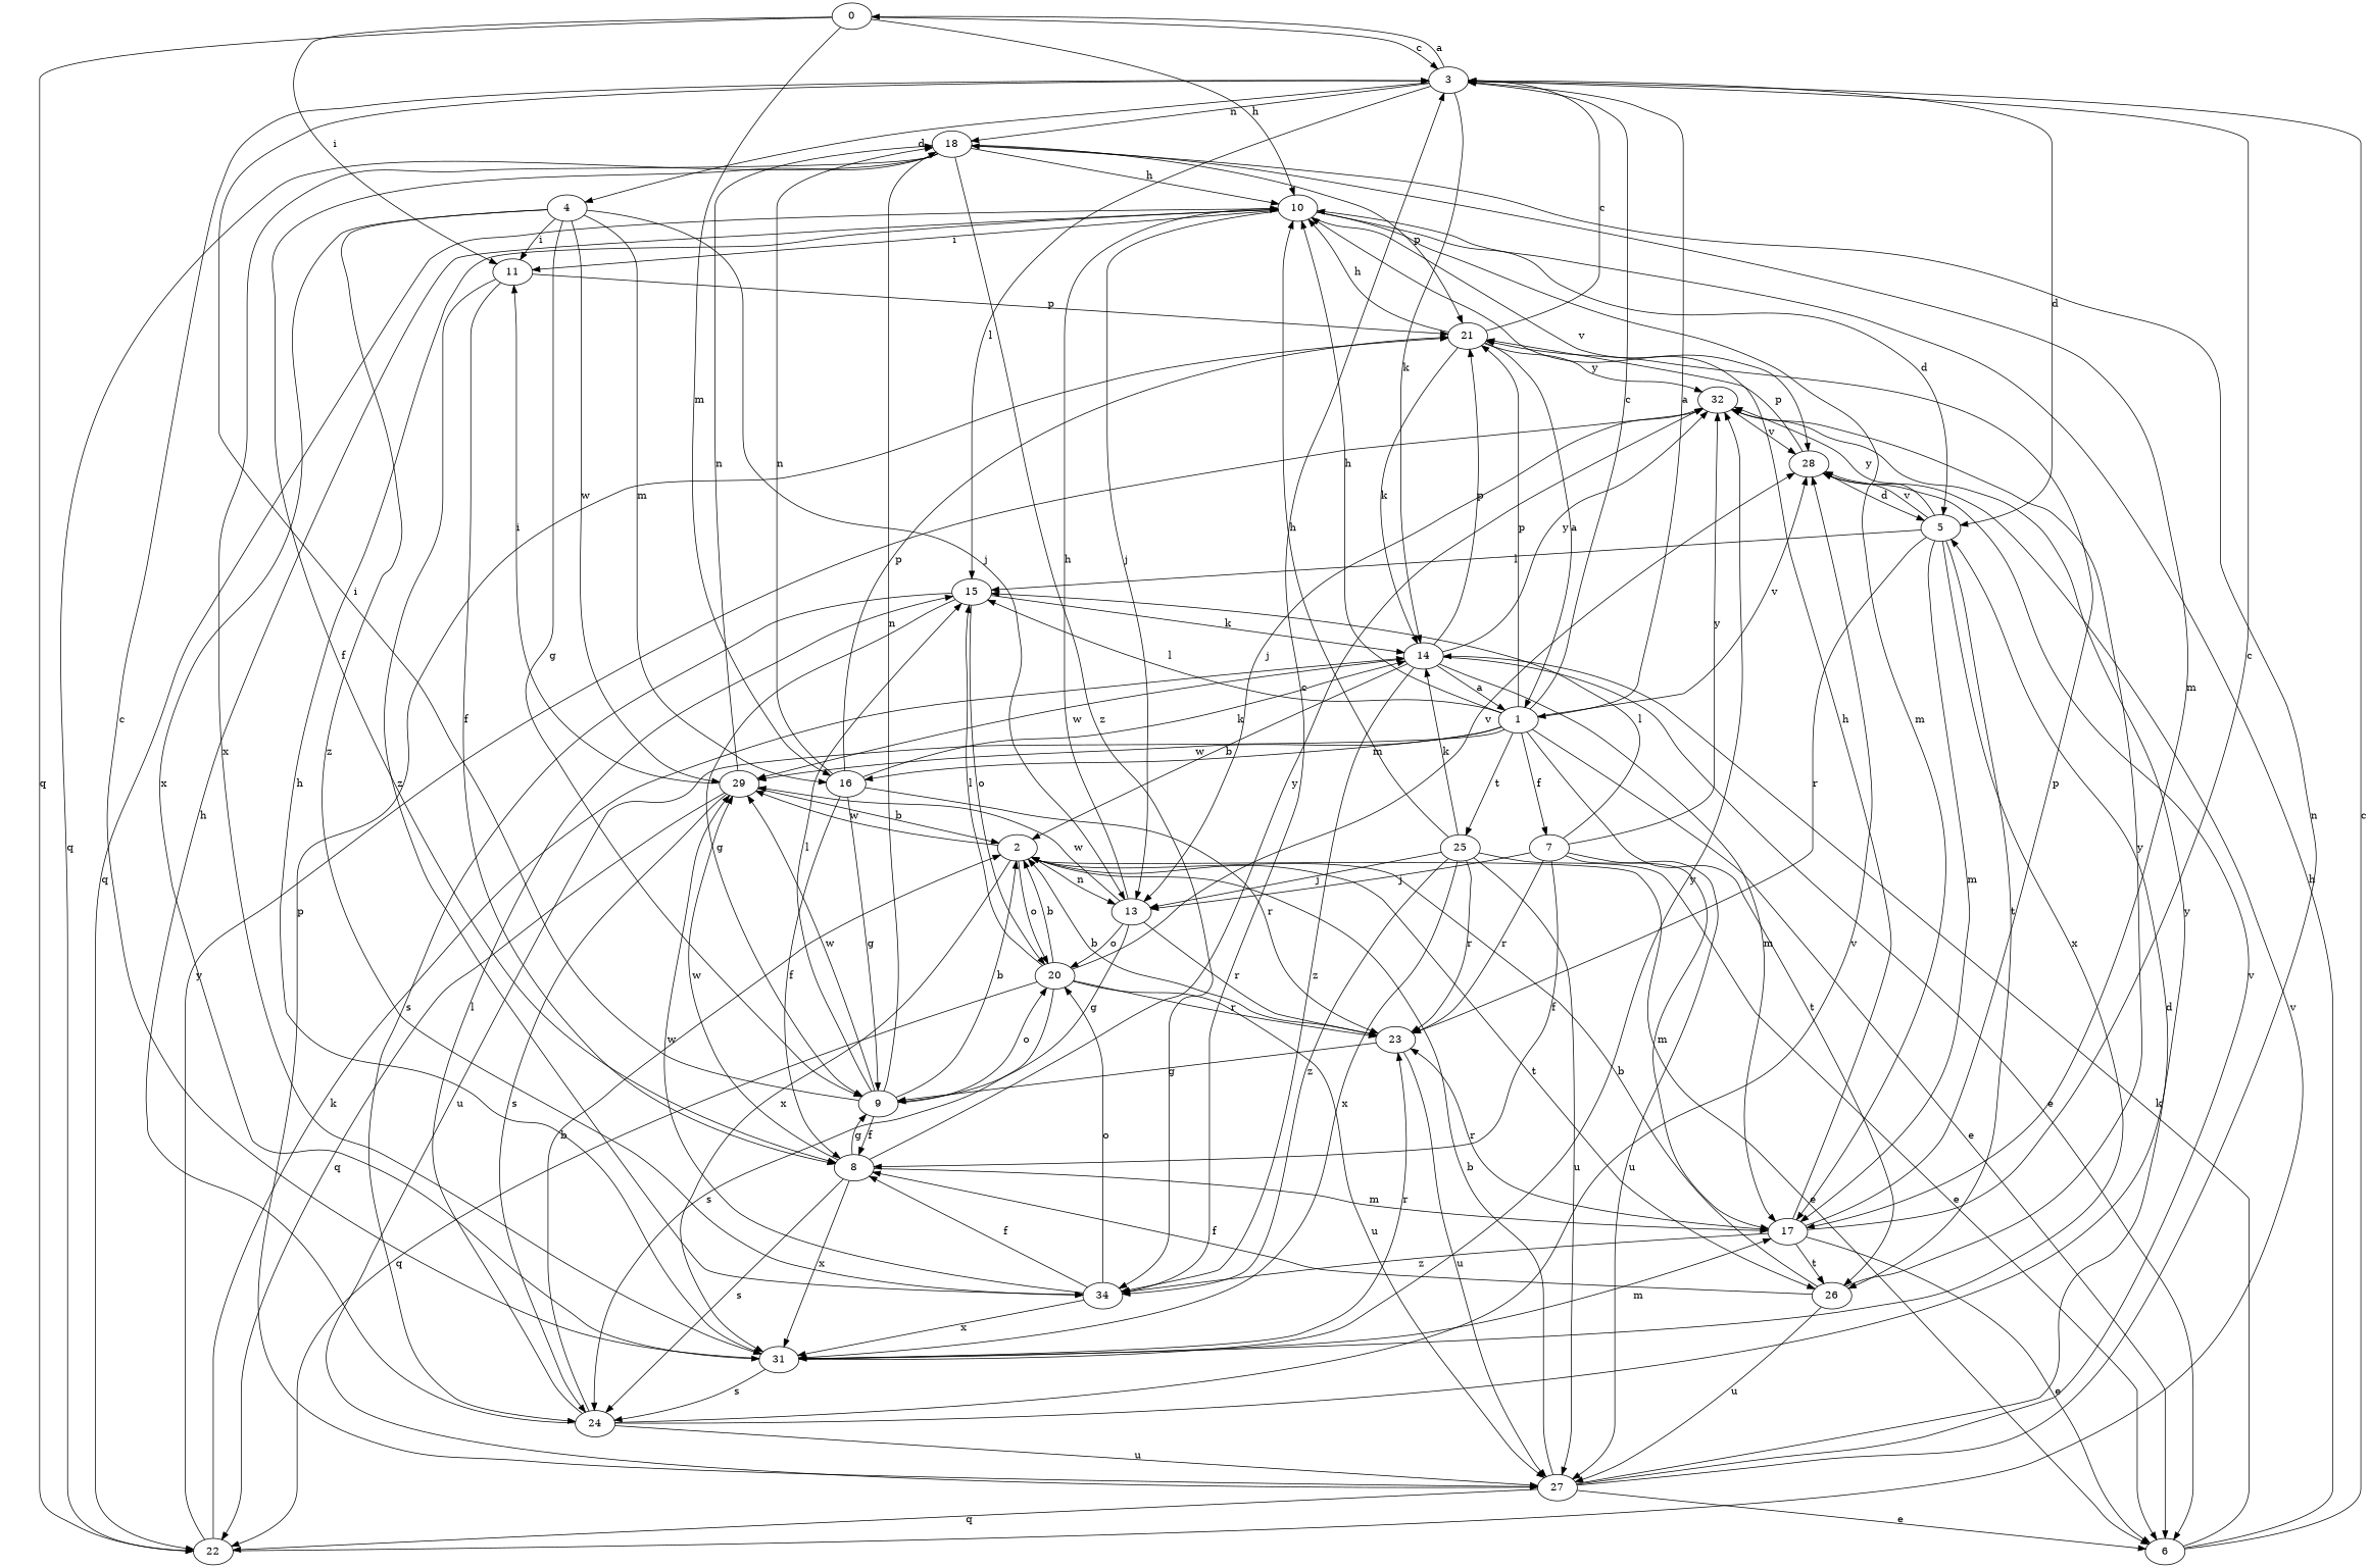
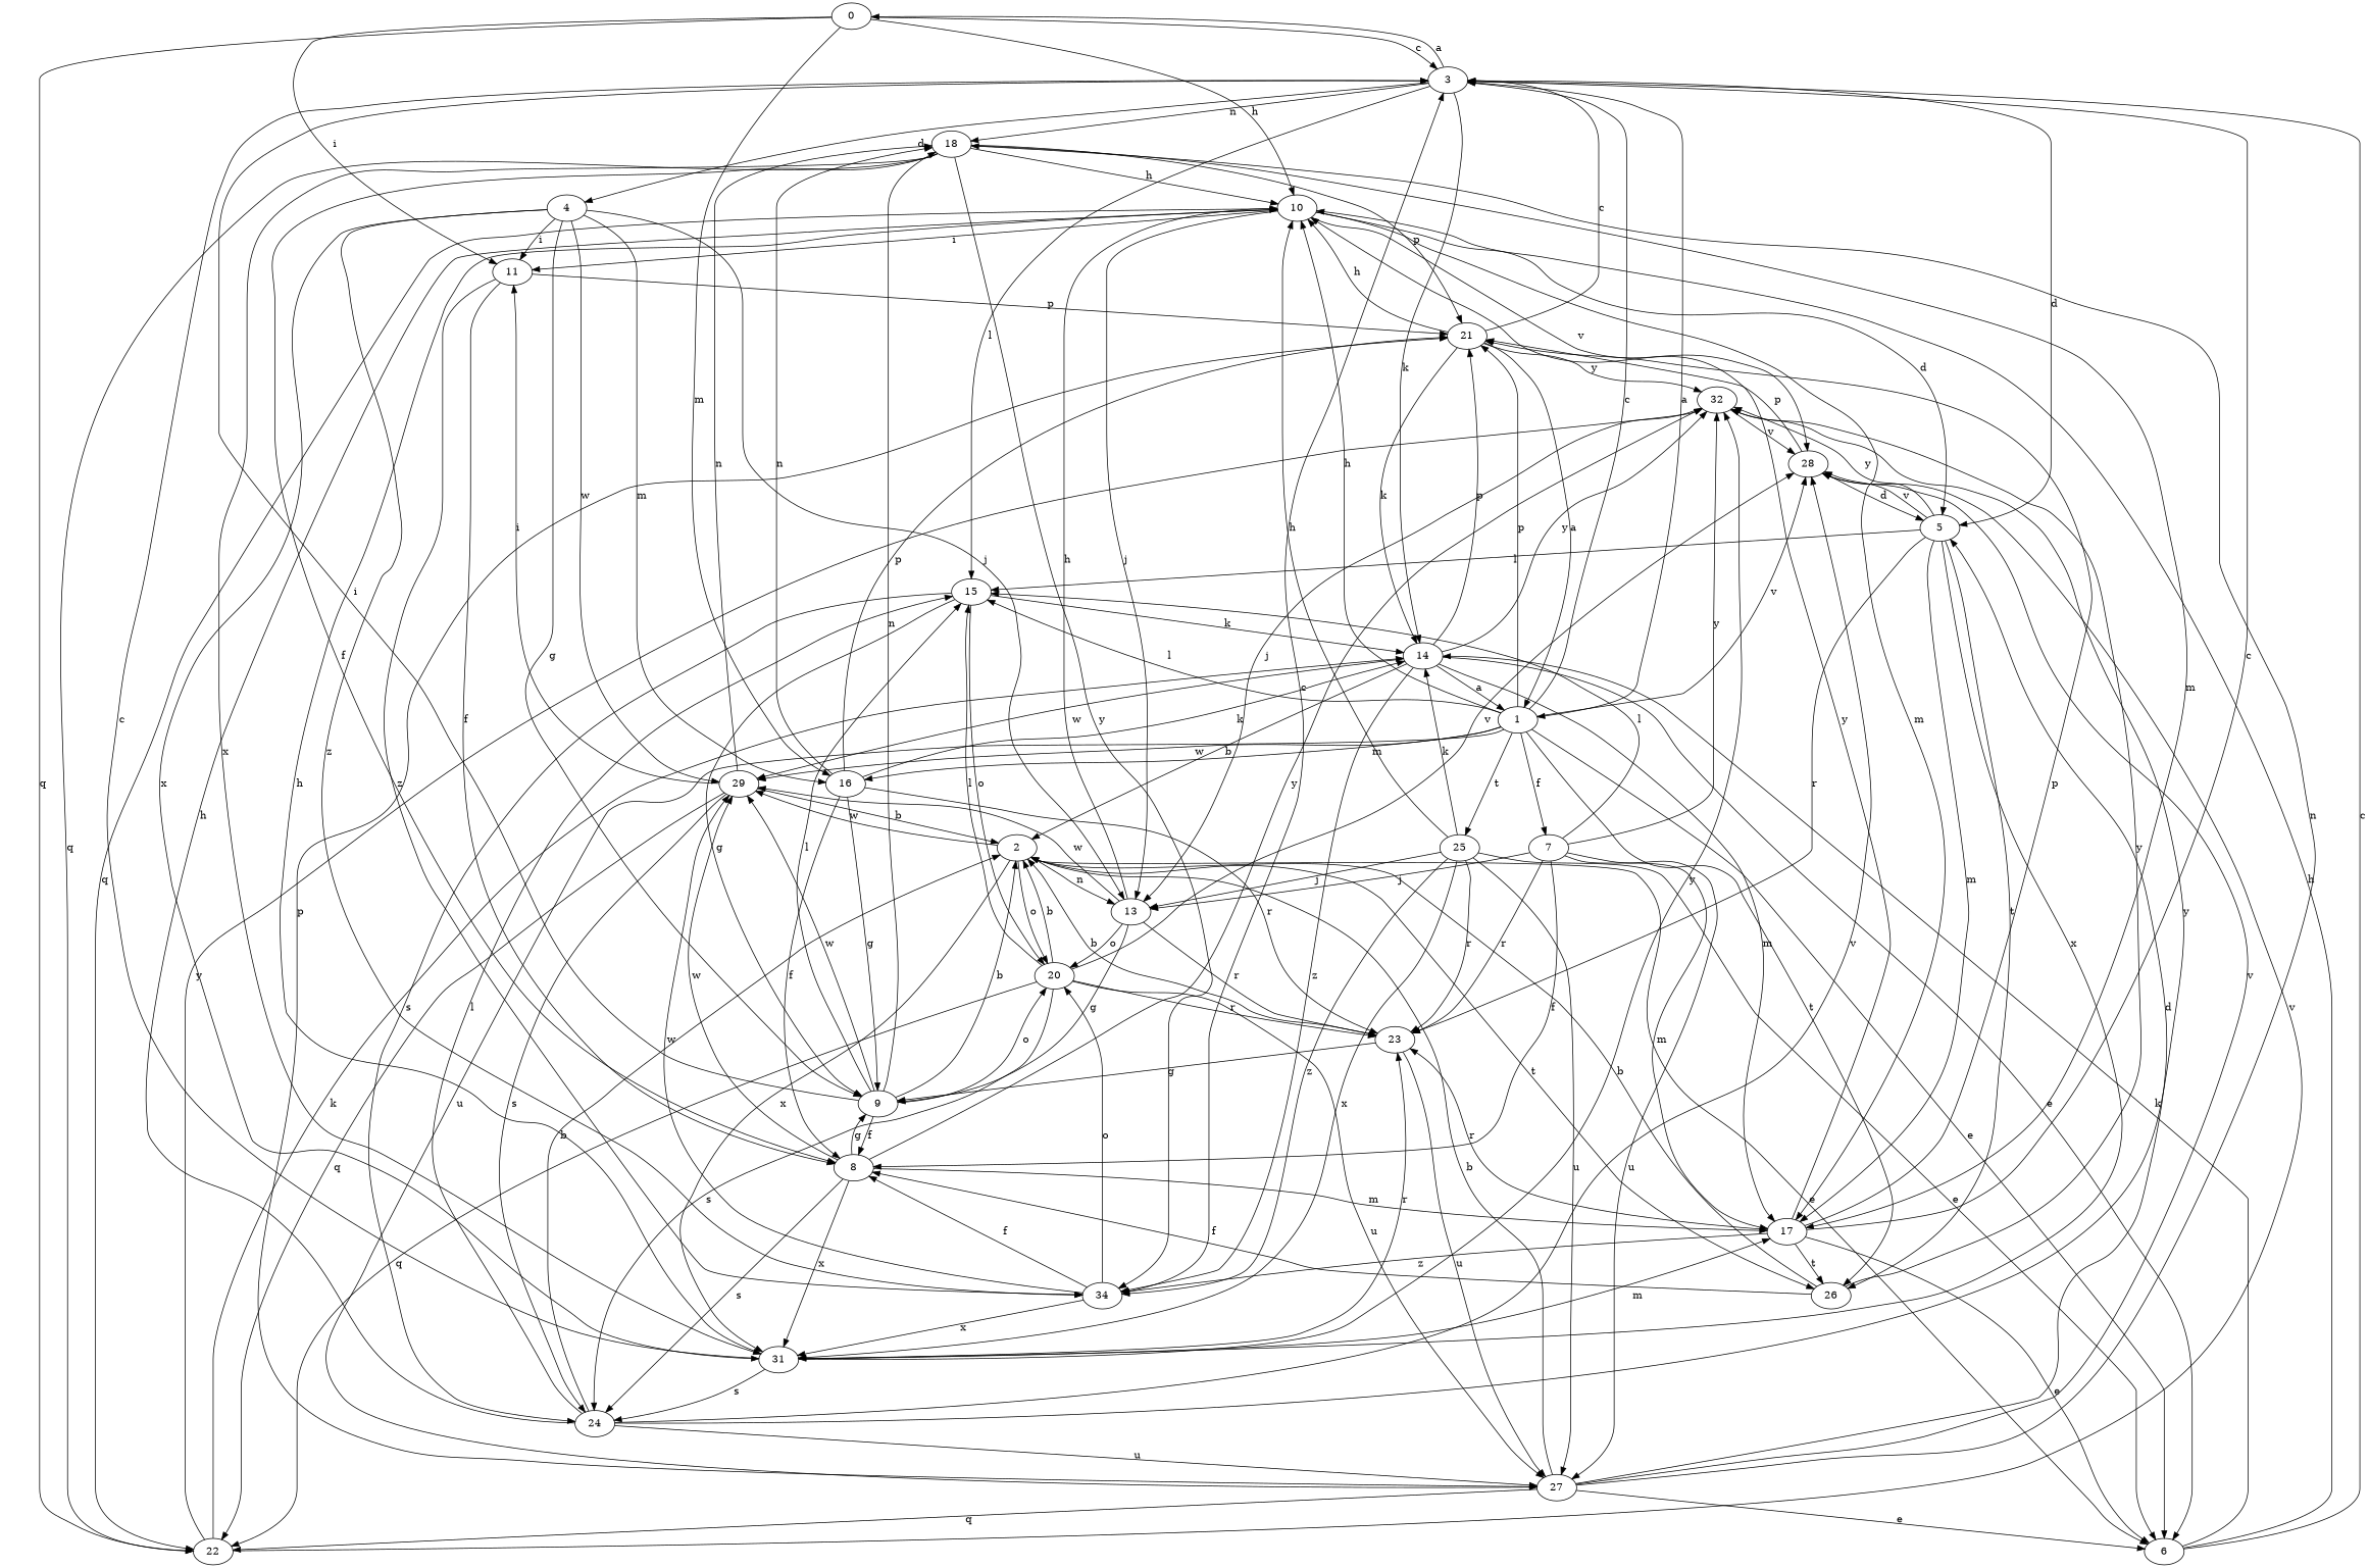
  strict digraph {
    0
    3
    10
    11
    16
    22
    1
    15
    4
    5
    14
    18
    28
    13
    17
    21
    34
    8
    9
    23
    32
    6
    7
    25
    26
    27
    29
    20
    24
    31
    2
    0 -> 3 [label=c]
    0 -> 10 [label=h]
    0 -> 11 [label=i]
    0 -> 16 [label=m]
    0 -> 22 [label=q]
    3 -> 0 [label=a]
    3 -> 1 [label=a]
    3 -> 15 [label=l]
    3 -> 4 [label=d]
    3 -> 5 [label=d]
    3 -> 14 [label=k]
    3 -> 18 [label=n]
    10 -> 11 [label=i]
    10 -> 22 [label=q]
    10 -> 5 [label=d]
    10 -> 28 [label=v]
    10 -> 13 [label=j]
    10 -> 17 [label=m]
    11 -> 21 [label=p]
    11 -> 34 [label=z]
    11 -> 8 [label=f]
    16 -> 14 [label=k]
    16 -> 18 [label=n]
    16 -> 21 [label=p]
    16 -> 8 [label=f]
    16 -> 9 [label=g]
    16 -> 23 [label=r]
    22 -> 14 [label=k]
    22 -> 28 [label=v]
    22 -> 32 [label=y]
    1 -> 3 [label=c]
    1 -> 10 [label=h]
    1 -> 16 [label=m]
    1 -> 15 [label=l]
    1 -> 28 [label=v]
    1 -> 21 [label=p]
    1 -> 6 [label=e]
    1 -> 7 [label=f]
    1 -> 25 [label=t]
    1 -> 26 [label=t]
    1 -> 27 [label=u]
    1 -> 29 [label=w]
    15 -> 14 [label=k]
    15 -> 9 [label=g]
    15 -> 20 [label=o]
    15 -> 24 [label=s]
    4 -> 11 [label=i]
    4 -> 16 [label=m]
    4 -> 13 [label=j]
    4 -> 34 [label=z]
    4 -> 9 [label=g]
    4 -> 29 [label=w]
    4 -> 31 [label=x]
    5 -> 15 [label=l]
    5 -> 28 [label=v]
    5 -> 17 [label=m]
    5 -> 23 [label=r]
    5 -> 32 [label=y]
    5 -> 26 [label=t]
    5 -> 31 [label=x]
    14 -> 1 [label=a]
    14 -> 17 [label=m]
    14 -> 21 [label=p]
    14 -> 34 [label=z]
    14 -> 32 [label=y]
    14 -> 6 [label=e]
    14 -> 29 [label=w]
    14 -> 2 [label=b]
    18 -> 10 [label=h]
    18 -> 22 [label=q]
    18 -> 17 [label=m]
    18 -> 21 [label=p]
-   18 -> 34 [label=z]
+   18 -> 34 [label=y]
    18 -> 8 [label=f]
    18 -> 31 [label=x]
    28 -> 5 [label=d]
    28 -> 21 [label=p]
    13 -> 10 [label=h]
    13 -> 9 [label=g]
    13 -> 23 [label=r]
    13 -> 29 [label=w]
    13 -> 20 [label=o]
    17 -> 3 [label=c]
-   17 -> 10 [label=h]
+   17 -> 10 [label=y]
    17 -> 21 [label=p]
    17 -> 34 [label=z]
    17 -> 23 [label=r]
    17 -> 6 [label=e]
    17 -> 26 [label=t]
    21 -> 3 [label=c]
    21 -> 10 [label=h]
    21 -> 1 [label=a]
    21 -> 14 [label=k]
    21 -> 32 [label=y]
    34 -> 3 [label=c]
    34 -> 8 [label=f]
    34 -> 29 [label=w]
    34 -> 20 [label=o]
    34 -> 31 [label=x]
    8 -> 17 [label=m]
    8 -> 9 [label=g]
    8 -> 32 [label=y]
    8 -> 29 [label=w]
    8 -> 24 [label=s]
    8 -> 31 [label=x]
    9 -> 3 [label=i]
    9 -> 15 [label=l]
    9 -> 18 [label=n]
    9 -> 8 [label=f]
    9 -> 29 [label=w]
    9 -> 20 [label=o]
    9 -> 2 [label=b]
    23 -> 9 [label=g]
    23 -> 27 [label=u]
    23 -> 2 [label=b]
    32 -> 28 [label=v]
    32 -> 13 [label=j]
    6 -> 3 [label=c]
    6 -> 10 [label=h]
    6 -> 14 [label=k]
    7 -> 15 [label=l]
    7 -> 13 [label=j]
    7 -> 17 [label=m]
    7 -> 8 [label=f]
    7 -> 23 [label=r]
    7 -> 32 [label=y]
    7 -> 27 [label=u]
    25 -> 10 [label=h]
    25 -> 14 [label=k]
    25 -> 13 [label=j]
    25 -> 34 [label=z]
    25 -> 23 [label=r]
    25 -> 6 [label=e]
    25 -> 27 [label=u]
    25 -> 31 [label=x]
    26 -> 8 [label=f]
    26 -> 32 [label=y]
-   26 -> 27 [label=u]
    26 -> 2 [label=b]
    27 -> 22 [label=q]
    27 -> 5 [label=d]
    27 -> 18 [label=n]
    27 -> 28 [label=v]
    27 -> 21 [label=p]
    27 -> 6 [label=e]
    27 -> 2 [label=b]
    29 -> 11 [label=i]
    29 -> 22 [label=q]
    29 -> 18 [label=n]
    29 -> 24 [label=s]
    29 -> 2 [label=b]
    20 -> 22 [label=q]
    20 -> 15 [label=l]
    20 -> 28 [label=v]
    20 -> 23 [label=r]
    20 -> 27 [label=u]
    20 -> 24 [label=s]
    20 -> 2 [label=b]
    24 -> 10 [label=h]
    24 -> 15 [label=l]
    24 -> 28 [label=v]
    24 -> 32 [label=y]
    24 -> 27 [label=u]
    24 -> 2 [label=b]
    31 -> 3 [label=c]
    31 -> 10 [label=h]
    31 -> 17 [label=m]
    31 -> 23 [label=r]
    31 -> 32 [label=y]
    31 -> 24 [label=s]
    2 -> 13 [label=n]
    2 -> 6 [label=e]
    2 -> 26 [label=t]
    2 -> 29 [label=w]
    2 -> 20 [label=o]
    2 -> 31 [label=x]
  }
